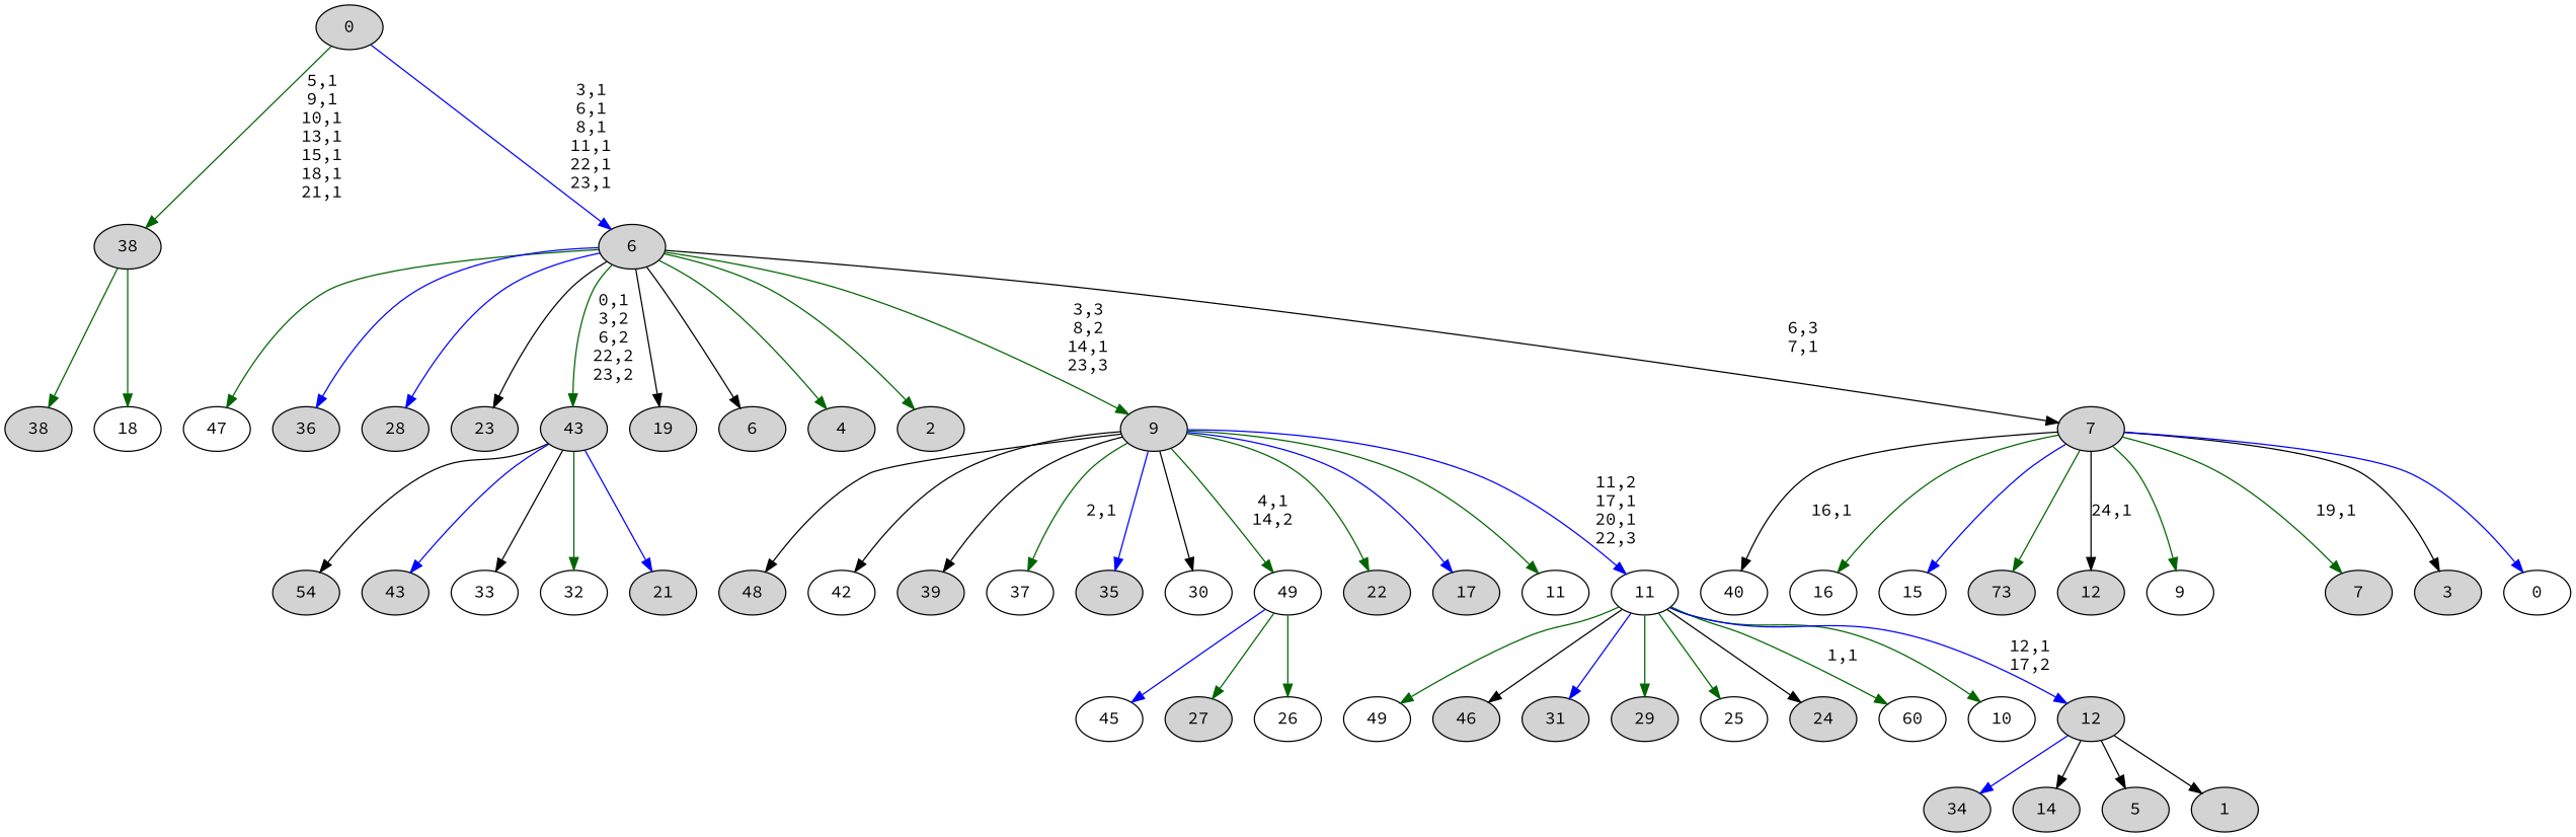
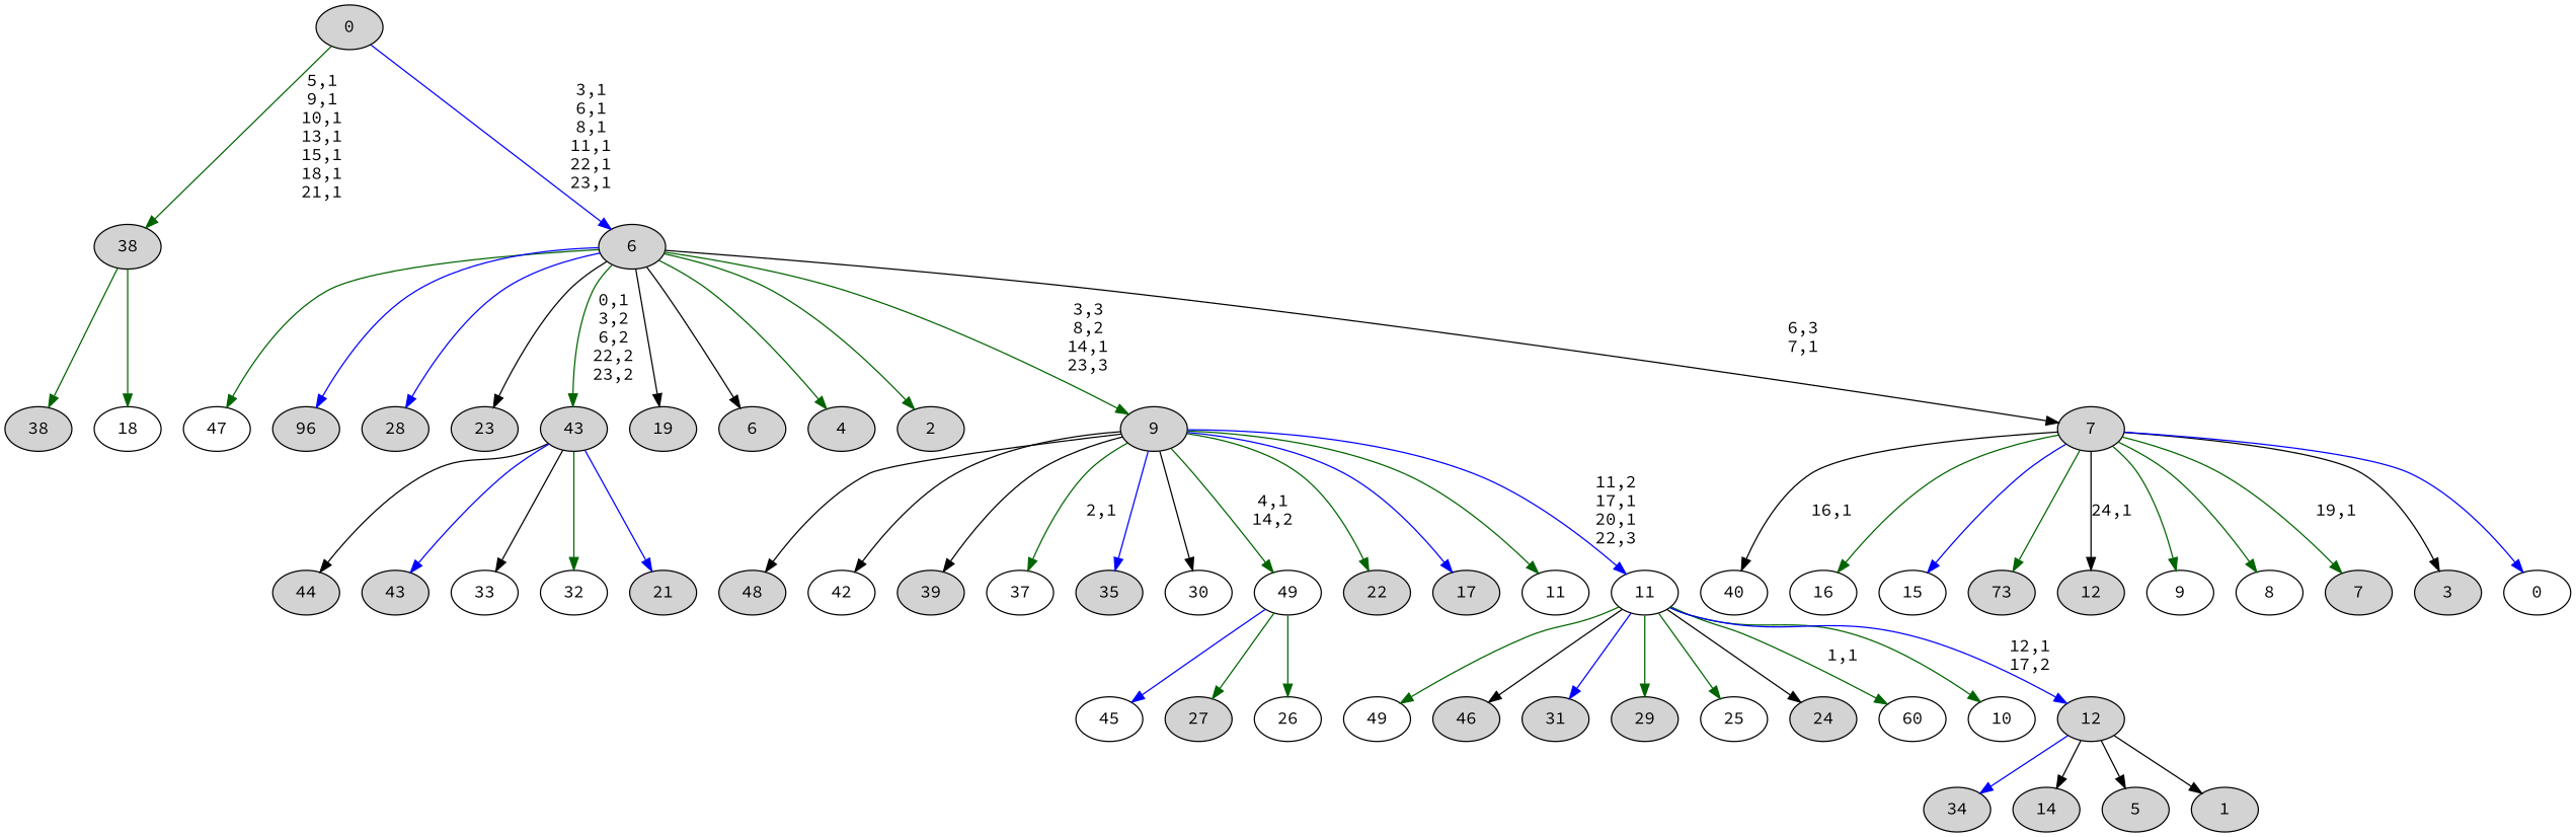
  digraph {
    fontname="Source Code Pro"
    node [fillcolor=lightgrey fontname="Source Code Pro" style=filled]
    edge [color=darkgreen fontname="Source Code Pro"]
    n1 [fillcolor=white label=49]
    n2 [label=48]
    n3 [fillcolor=white label=47]
    n4 [label=46]
    n5 [fillcolor=white label=45]
-   n6 [label=54]
+   n6 [label=44]
    n7 [label=43]
    n8 [fillcolor=white label=42]
    n9 [fillcolor=white label=40]
    n10 [label=39]
    n11 [label=38]
    n12 [fillcolor=white label=37]
-   n13 [label=36]
+   n13 [label=96]
    n14 [label=35]
    n15 [label=34]
    n16 [fillcolor=white label=33]
    n17 [fillcolor=white label=32]
    n18 [label=31]
    n19 [fillcolor=white label=30]
    n20 [label=29]
    n21 [label=28]
    n22 [label=27]
    n23 [fillcolor=white label=26]
    49 [fillcolor=white]
    n25 [fillcolor=white label=25]
    n26 [label=24]
    n27 [label=23]
    n28 [label=22]
    n29 [label=21]
    43
    n31 [fillcolor=white label=60]
    n32 [label=19]
    n33 [fillcolor=white label=18]
    38
    n35 [label=17]
    n36 [fillcolor=white label=16]
    n37 [fillcolor=white label=15]
    n38 [label=14]
    n39 [label=73]
    n40 [label=12]
    n41 [fillcolor=white label=11]
    n42 [fillcolor=white label=10]
    n43 [fillcolor=white label=9]
+   n44 [fillcolor=white label=8]
    n45 [label=7]
    n46 [label=6]
    n47 [label=5]
    n48 [label=4]
    n49 [label=3]
    n50 [label=2]
    n51 [label=1]
    12
    11 [fillcolor=white]
    9
    n55 [fillcolor=white label=0]
    7
    6
    0
    49 -> n5 [color=blue]
    49 -> n22
    49 -> n23
    43 -> n6 [color=black]
    43 -> n7 [color=blue]
    43 -> n16 [color=black]
    43 -> n17
    43 -> n29 [color=blue]
    38 -> n11
    38 -> n33
    12 -> n15 [color=blue]
    12 -> n38 [color=black]
    12 -> n47 [color=black]
    12 -> n51 [color=black]
    11 -> n1
    11 -> n4 [color=black]
    11 -> n18 [color=blue]
    11 -> n20
    11 -> n25
    11 -> n26 [color=black]
    11 -> n31 [label="1,1"]
    11 -> n42
    11 -> 12 [color=blue label="12,1\n17,2"]
    9 -> n2 [color=black]
    9 -> n8 [color=black]
    9 -> n10 [color=black]
    9 -> n12 [label="2,1"]
    9 -> n14 [color=blue]
    9 -> n19 [color=black]
    9 -> 49 [label="4,1\n14,2"]
    9 -> n28
    9 -> n35 [color=blue]
    9 -> n41
    9 -> 11 [color=blue label="11,2\n17,1\n20,1\n22,3"]
    7 -> n9 [color=black label="16,1"]
    7 -> n36
    7 -> n37 [color=blue]
    7 -> n39
    7 -> n40 [color=black label="24,1"]
    7 -> n43
+   7 -> n44
    7 -> n45 [label="19,1"]
    7 -> n49 [color=black]
    7 -> n55 [color=blue]
    6 -> n3
    6 -> n13 [color=blue]
    6 -> n21 [color=blue]
    6 -> n27 [color=black]
    6 -> 43 [label="0,1\n3,2\n6,2\n22,2\n23,2"]
    6 -> n32 [color=black]
    6 -> n46 [color=black]
    6 -> n48
    6 -> n50
    6 -> 9 [label="3,3\n8,2\n14,1\n23,3"]
    6 -> 7 [color=black label="6,3\n7,1"]
    0 -> 38 [label="5,1\n9,1\n10,1\n13,1\n15,1\n18,1\n21,1"]
    0 -> 6 [color=blue label="3,1\n6,1\n8,1\n11,1\n22,1\n23,1"]
  }
